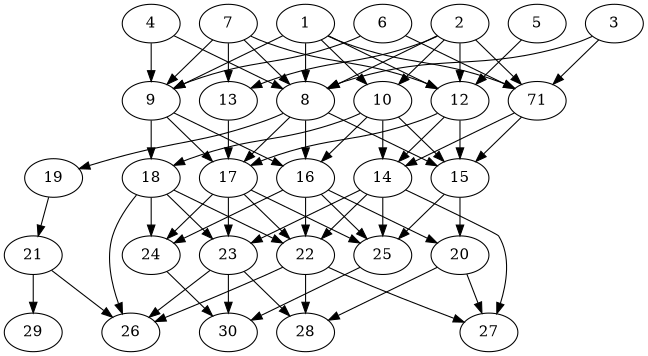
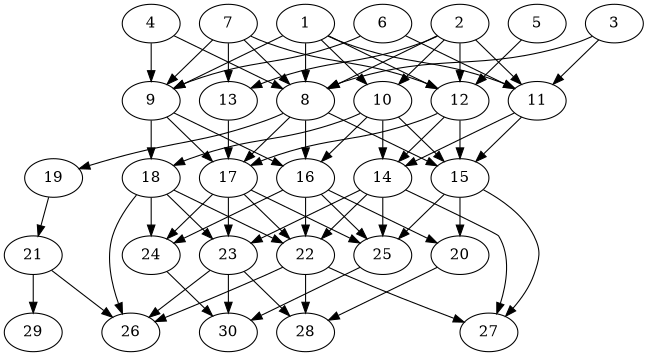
  digraph {
    node [alpha=0.03]
    1 [alpha=0.04]
    8 [alpha=0.00]
    9
    10 [alpha=0.10]
-   11 [alpha=0.15 label=71]
+   11 [alpha=0.15]
    12 [alpha=0.19]
    15 [alpha=0.01]
    16 [alpha=0.05]
    17 [alpha=0.19]
    19 [alpha=0.05]
    18
    14 [alpha=0.11]
    25 [alpha=0.01]
    20 [alpha=0.06]
    22 [alpha=0.02]
    24 [alpha=0.07]
    23 [alpha=0.16]
    21 [alpha=0.18]
    26 [alpha=0.00]
    27 [alpha=0.11]
    2 [alpha=0.10]
    13 [alpha=0.13]
    3
    4 [alpha=0.02]
    5
    6 [alpha=0.20]
    7 [alpha=0.18]
    30 [alpha=0.19]
    28 [alpha=0.15]
    29 [alpha=0.14]
    1 -> 8
    1 -> 9
    1 -> 10
    1 -> 11
    1 -> 12
    8 -> 15
    8 -> 16
    8 -> 17
    8 -> 19
    9 -> 16
    9 -> 17
    9 -> 18
    10 -> 15
    10 -> 16
    10 -> 18
    10 -> 14
    11 -> 15
    11 -> 14
    12 -> 15
    12 -> 17
    12 -> 14
    15 -> 25
    15 -> 20
    16 -> 25
    16 -> 20
    16 -> 22
    16 -> 24
    17 -> 25
    17 -> 22
    17 -> 24
    17 -> 23
    19 -> 21
    18 -> 22
    18 -> 24
    18 -> 23
    18 -> 26
    14 -> 25
    14 -> 22
    14 -> 23
    14 -> 27
    25 -> 30
-   20 -> 27
+   15 -> 27
    20 -> 28
    22 -> 26
    22 -> 27
    22 -> 28
    24 -> 30
    23 -> 26
    23 -> 30
    23 -> 28
    21 -> 26
    21 -> 29
    2 -> 8
    2 -> 10
    2 -> 11
    2 -> 12
    2 -> 13
    13 -> 17
    3 -> 8
    3 -> 11
    4 -> 8
    4 -> 9
    5 -> 12
    6 -> 9
    6 -> 11
    7 -> 8
    7 -> 9
    7 -> 12
    7 -> 13
  }
